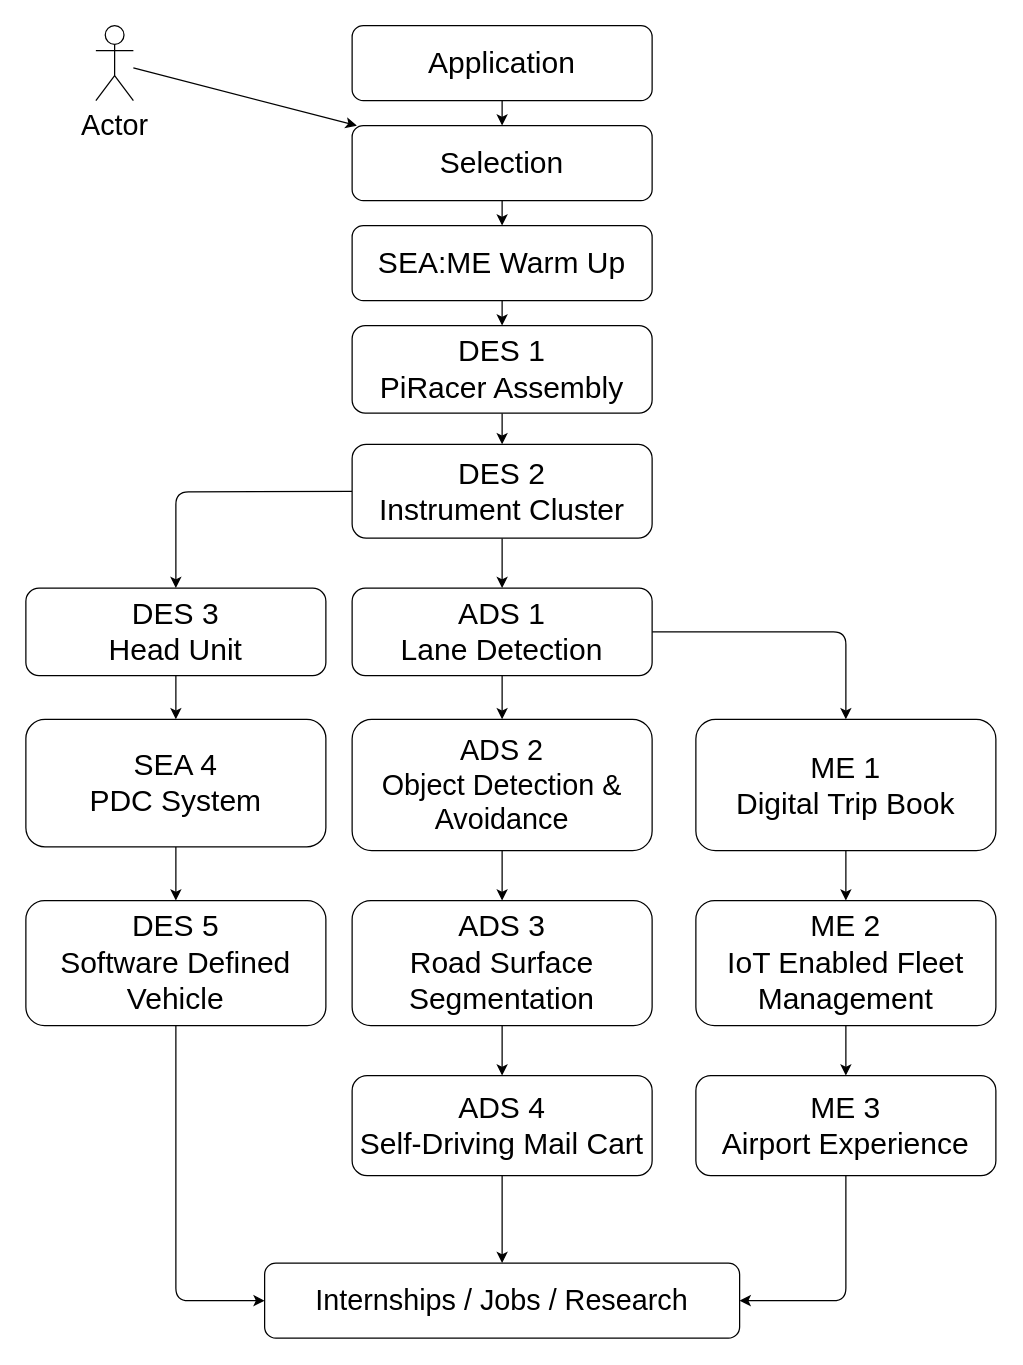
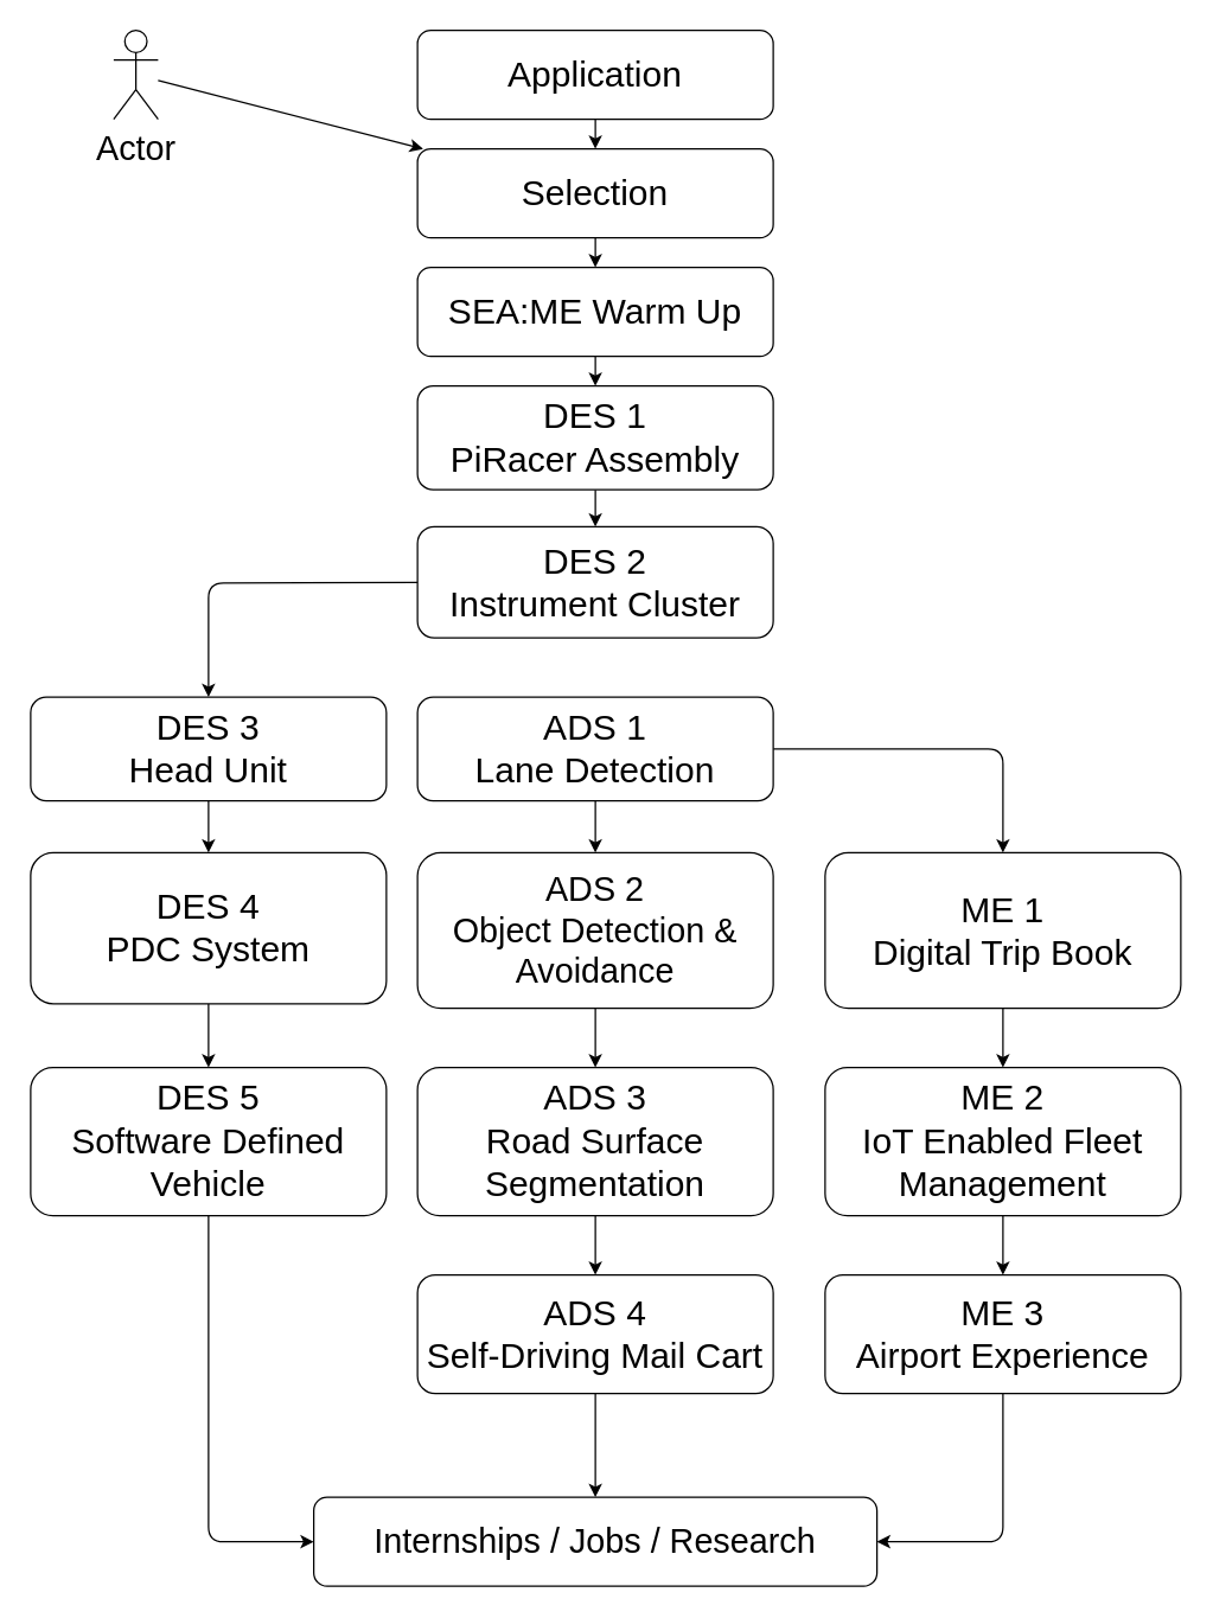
  <mxCell id="0" />
  <mxCell id="1" parent="0" />
  <mxCell id="2" style="edgeStyle=none;html=1;exitX=0.5;exitY=1;exitDx=0;exitDy=0;entryX=0.5;entryY=0;entryDx=0;entryDy=0;fontSize=23;" edge="1" parent="1" source="3" target="12"><mxGeometry relative="1" as="geometry" /></mxCell>
  <mxCell id="3" value="&lt;span style=&quot;font-size: 24px;&quot;&gt;DES 1&lt;br&gt;PiRacer Assembly&lt;/span&gt;" style="rounded=1;whiteSpace=wrap;html=1;" vertex="1" parent="1"><mxGeometry x="281" y="260" width="240" height="70" as="geometry" /></mxCell>
  <mxCell id="4" style="edgeStyle=none;html=1;exitX=0.5;exitY=1;exitDx=0;exitDy=0;entryX=0.5;entryY=0;entryDx=0;entryDy=0;fontSize=23;" edge="1" parent="1" source="5" target="3"><mxGeometry relative="1" as="geometry" /></mxCell>
  <mxCell id="5" value="&lt;font style=&quot;font-size: 24px;&quot;&gt;SEA:ME Warm Up&lt;/font&gt;" style="rounded=1;whiteSpace=wrap;html=1;" vertex="1" parent="1"><mxGeometry x="281" y="180" width="240" height="60" as="geometry" /></mxCell>
  <mxCell id="6" style="edgeStyle=none;html=1;exitX=0.5;exitY=1;exitDx=0;exitDy=0;entryX=0.5;entryY=0;entryDx=0;entryDy=0;fontSize=23;" edge="1" parent="1" source="7" target="5"><mxGeometry relative="1" as="geometry" /></mxCell>
  <mxCell id="7" value="&lt;font style=&quot;font-size: 24px;&quot;&gt;Selection&lt;/font&gt;" style="rounded=1;whiteSpace=wrap;html=1;" vertex="1" parent="1"><mxGeometry x="281" y="100" width="240" height="60" as="geometry" /></mxCell>
  <mxCell id="8" style="edgeStyle=none;html=1;exitX=0.5;exitY=1;exitDx=0;exitDy=0;entryX=0.5;entryY=0;entryDx=0;entryDy=0;fontSize=23;" edge="1" parent="1" source="9" target="7"><mxGeometry relative="1" as="geometry" /></mxCell>
  <mxCell id="9" value="&lt;font style=&quot;font-size: 24px;&quot;&gt;Application&lt;/font&gt;" style="rounded=1;whiteSpace=wrap;html=1;" vertex="1" parent="1"><mxGeometry x="281" y="20" width="240" height="60" as="geometry" /></mxCell>
  <mxCell id="10" style="edgeStyle=none;html=1;exitX=0;exitY=0.5;exitDx=0;exitDy=0;entryX=0.5;entryY=0;entryDx=0;entryDy=0;fontSize=23;" edge="1" parent="1" source="12" target="14"><mxGeometry relative="1" as="geometry"><Array as="points"><mxPoint x="140" y="393" /></Array></mxGeometry></mxCell>
- <mxCell id="11" style="edgeStyle=none;html=1;exitX=0.5;exitY=1;exitDx=0;exitDy=0;entryX=0.5;entryY=0;entryDx=0;entryDy=0;fontSize=23;" edge="1" parent="1" source="12" target="21"><mxGeometry relative="1" as="geometry" /></mxCell>
  <mxCell id="12" value="&lt;span style=&quot;font-size: 24px;&quot;&gt;DES 2&lt;br&gt;Instrument Cluster&lt;/span&gt;" style="rounded=1;whiteSpace=wrap;html=1;" vertex="1" parent="1"><mxGeometry x="281" y="355" width="240" height="75" as="geometry" /></mxCell>
  <mxCell id="13" style="edgeStyle=none;html=1;exitX=0.5;exitY=1;exitDx=0;exitDy=0;entryX=0.5;entryY=0;entryDx=0;entryDy=0;fontSize=23;" edge="1" parent="1" source="14" target="16"><mxGeometry relative="1" as="geometry" /></mxCell>
  <mxCell id="14" value="&lt;span style=&quot;font-size: 24px;&quot;&gt;DES 3&lt;br&gt;Head Unit&lt;/span&gt;" style="rounded=1;whiteSpace=wrap;html=1;" vertex="1" parent="1"><mxGeometry x="20" y="470" width="240" height="70" as="geometry" /></mxCell>
  <mxCell id="15" style="edgeStyle=none;html=1;exitX=0.5;exitY=1;exitDx=0;exitDy=0;entryX=0.5;entryY=0;entryDx=0;entryDy=0;fontSize=23;" edge="1" parent="1" source="16" target="18"><mxGeometry relative="1" as="geometry" /></mxCell>
- <mxCell id="16" value="&lt;span style=&quot;font-size: 24px;&quot;&gt;SEA 4&lt;br&gt;PDC System&lt;/span&gt;" style="rounded=1;whiteSpace=wrap;html=1;" vertex="1" parent="1"><mxGeometry x="20" y="575" width="240" height="102" as="geometry" /></mxCell>
+ <mxCell id="16" value="&lt;span style=&quot;font-size: 24px;&quot;&gt;DES 4&lt;br&gt;PDC System&lt;/span&gt;" style="rounded=1;whiteSpace=wrap;html=1;" vertex="1" parent="1"><mxGeometry x="20" y="575" width="240" height="102" as="geometry" /></mxCell>
  <mxCell id="17" style="edgeStyle=none;html=1;exitX=0.5;exitY=1;exitDx=0;exitDy=0;entryX=0;entryY=0.5;entryDx=0;entryDy=0;fontSize=23;" edge="1" parent="1" source="18" target="34"><mxGeometry relative="1" as="geometry"><Array as="points"><mxPoint x="140" y="1040" /></Array></mxGeometry></mxCell>
  <mxCell id="18" value="&lt;span style=&quot;font-size: 24px;&quot;&gt;DES 5&lt;br&gt;Software Defined Vehicle&lt;br&gt;&lt;/span&gt;" style="rounded=1;whiteSpace=wrap;html=1;" vertex="1" parent="1"><mxGeometry x="20" y="720" width="240" height="100" as="geometry" /></mxCell>
  <mxCell id="19" style="edgeStyle=none;html=1;exitX=0.5;exitY=1;exitDx=0;exitDy=0;entryX=0.5;entryY=0;entryDx=0;entryDy=0;fontSize=23;" edge="1" parent="1" source="21" target="23"><mxGeometry relative="1" as="geometry" /></mxCell>
  <mxCell id="20" style="edgeStyle=none;html=1;exitX=1;exitY=0.5;exitDx=0;exitDy=0;entryX=0.5;entryY=0;entryDx=0;entryDy=0;fontSize=23;" edge="1" parent="1" source="21" target="29"><mxGeometry relative="1" as="geometry"><Array as="points"><mxPoint x="676" y="505" /></Array></mxGeometry></mxCell>
  <mxCell id="21" value="&lt;span style=&quot;font-size: 24px;&quot;&gt;ADS 1&lt;br&gt;Lane Detection&lt;br&gt;&lt;/span&gt;" style="rounded=1;whiteSpace=wrap;html=1;" vertex="1" parent="1"><mxGeometry x="281" y="470" width="240" height="70" as="geometry" /></mxCell>
  <mxCell id="22" style="edgeStyle=none;html=1;exitX=0.5;exitY=1;exitDx=0;exitDy=0;entryX=0.5;entryY=0;entryDx=0;entryDy=0;fontSize=23;" edge="1" parent="1" source="23" target="25"><mxGeometry relative="1" as="geometry" /></mxCell>
  <mxCell id="23" value="&lt;font style=&quot;font-size: 23px;&quot;&gt;ADS 2&lt;br&gt;Object Detection &amp;amp; Avoidance&lt;/font&gt;" style="rounded=1;whiteSpace=wrap;html=1;" vertex="1" parent="1"><mxGeometry x="281" y="575" width="240" height="105" as="geometry" /></mxCell>
  <mxCell id="24" style="edgeStyle=none;html=1;exitX=0.5;exitY=1;exitDx=0;exitDy=0;entryX=0.5;entryY=0;entryDx=0;entryDy=0;fontSize=23;" edge="1" parent="1" source="25" target="27"><mxGeometry relative="1" as="geometry" /></mxCell>
  <mxCell id="25" value="&lt;span style=&quot;font-size: 24px;&quot;&gt;ADS 3&lt;br&gt;Road Surface Segmentation&lt;br&gt;&lt;/span&gt;" style="rounded=1;whiteSpace=wrap;html=1;" vertex="1" parent="1"><mxGeometry x="281" y="720" width="240" height="100" as="geometry" /></mxCell>
  <mxCell id="26" style="edgeStyle=none;html=1;exitX=0.5;exitY=1;exitDx=0;exitDy=0;entryX=0.5;entryY=0;entryDx=0;entryDy=0;fontSize=23;" edge="1" parent="1" source="27" target="34"><mxGeometry relative="1" as="geometry" /></mxCell>
  <mxCell id="27" value="&lt;span style=&quot;font-size: 24px;&quot;&gt;ADS 4&lt;br&gt;Self-Driving Mail Cart&lt;br&gt;&lt;/span&gt;" style="rounded=1;whiteSpace=wrap;html=1;" vertex="1" parent="1"><mxGeometry x="281" y="860" width="240" height="80" as="geometry" /></mxCell>
  <mxCell id="28" style="edgeStyle=none;html=1;exitX=0.5;exitY=1;exitDx=0;exitDy=0;entryX=0.5;entryY=0;entryDx=0;entryDy=0;fontSize=23;" edge="1" parent="1" source="29" target="31"><mxGeometry relative="1" as="geometry" /></mxCell>
  <mxCell id="29" value="&lt;span style=&quot;font-size: 24px;&quot;&gt;ME 1&lt;br&gt;Digital Trip Book&lt;br&gt;&lt;/span&gt;" style="rounded=1;whiteSpace=wrap;html=1;" vertex="1" parent="1"><mxGeometry x="556" y="575" width="240" height="105" as="geometry" /></mxCell>
  <mxCell id="30" style="edgeStyle=none;html=1;exitX=0.5;exitY=1;exitDx=0;exitDy=0;entryX=0.5;entryY=0;entryDx=0;entryDy=0;fontSize=23;" edge="1" parent="1" source="31" target="33"><mxGeometry relative="1" as="geometry" /></mxCell>
  <mxCell id="31" value="&lt;span style=&quot;font-size: 24px;&quot;&gt;ME 2&lt;br&gt;IoT Enabled Fleet Management&lt;br&gt;&lt;/span&gt;" style="rounded=1;whiteSpace=wrap;html=1;" vertex="1" parent="1"><mxGeometry x="556" y="720" width="240" height="100" as="geometry" /></mxCell>
  <mxCell id="32" style="edgeStyle=none;html=1;exitX=0.5;exitY=1;exitDx=0;exitDy=0;entryX=1;entryY=0.5;entryDx=0;entryDy=0;fontSize=23;" edge="1" parent="1" source="33" target="34"><mxGeometry relative="1" as="geometry"><Array as="points"><mxPoint x="676" y="1040" /></Array></mxGeometry></mxCell>
  <mxCell id="33" value="&lt;span style=&quot;font-size: 24px;&quot;&gt;ME 3&lt;br&gt;Airport Experience&lt;br&gt;&lt;/span&gt;" style="rounded=1;whiteSpace=wrap;html=1;" vertex="1" parent="1"><mxGeometry x="556" y="860" width="240" height="80" as="geometry" /></mxCell>
  <mxCell id="34" value="Internships / Jobs / Research" style="rounded=1;whiteSpace=wrap;html=1;fontSize=23;" vertex="1" parent="1"><mxGeometry x="211" y="1010" width="380" height="60" as="geometry" /></mxCell>
  <mxCell id="35" style="edgeStyle=none;html=1;fontSize=23;" edge="1" parent="1" source="36" target="7"><mxGeometry relative="1" as="geometry" /></mxCell>
  <mxCell id="36" value="Actor" style="shape=umlActor;verticalLabelPosition=bottom;verticalAlign=top;html=1;outlineConnect=0;fontSize=23;" vertex="1" parent="1"><mxGeometry x="76" y="20" width="30" height="60" as="geometry" /></mxCell>
